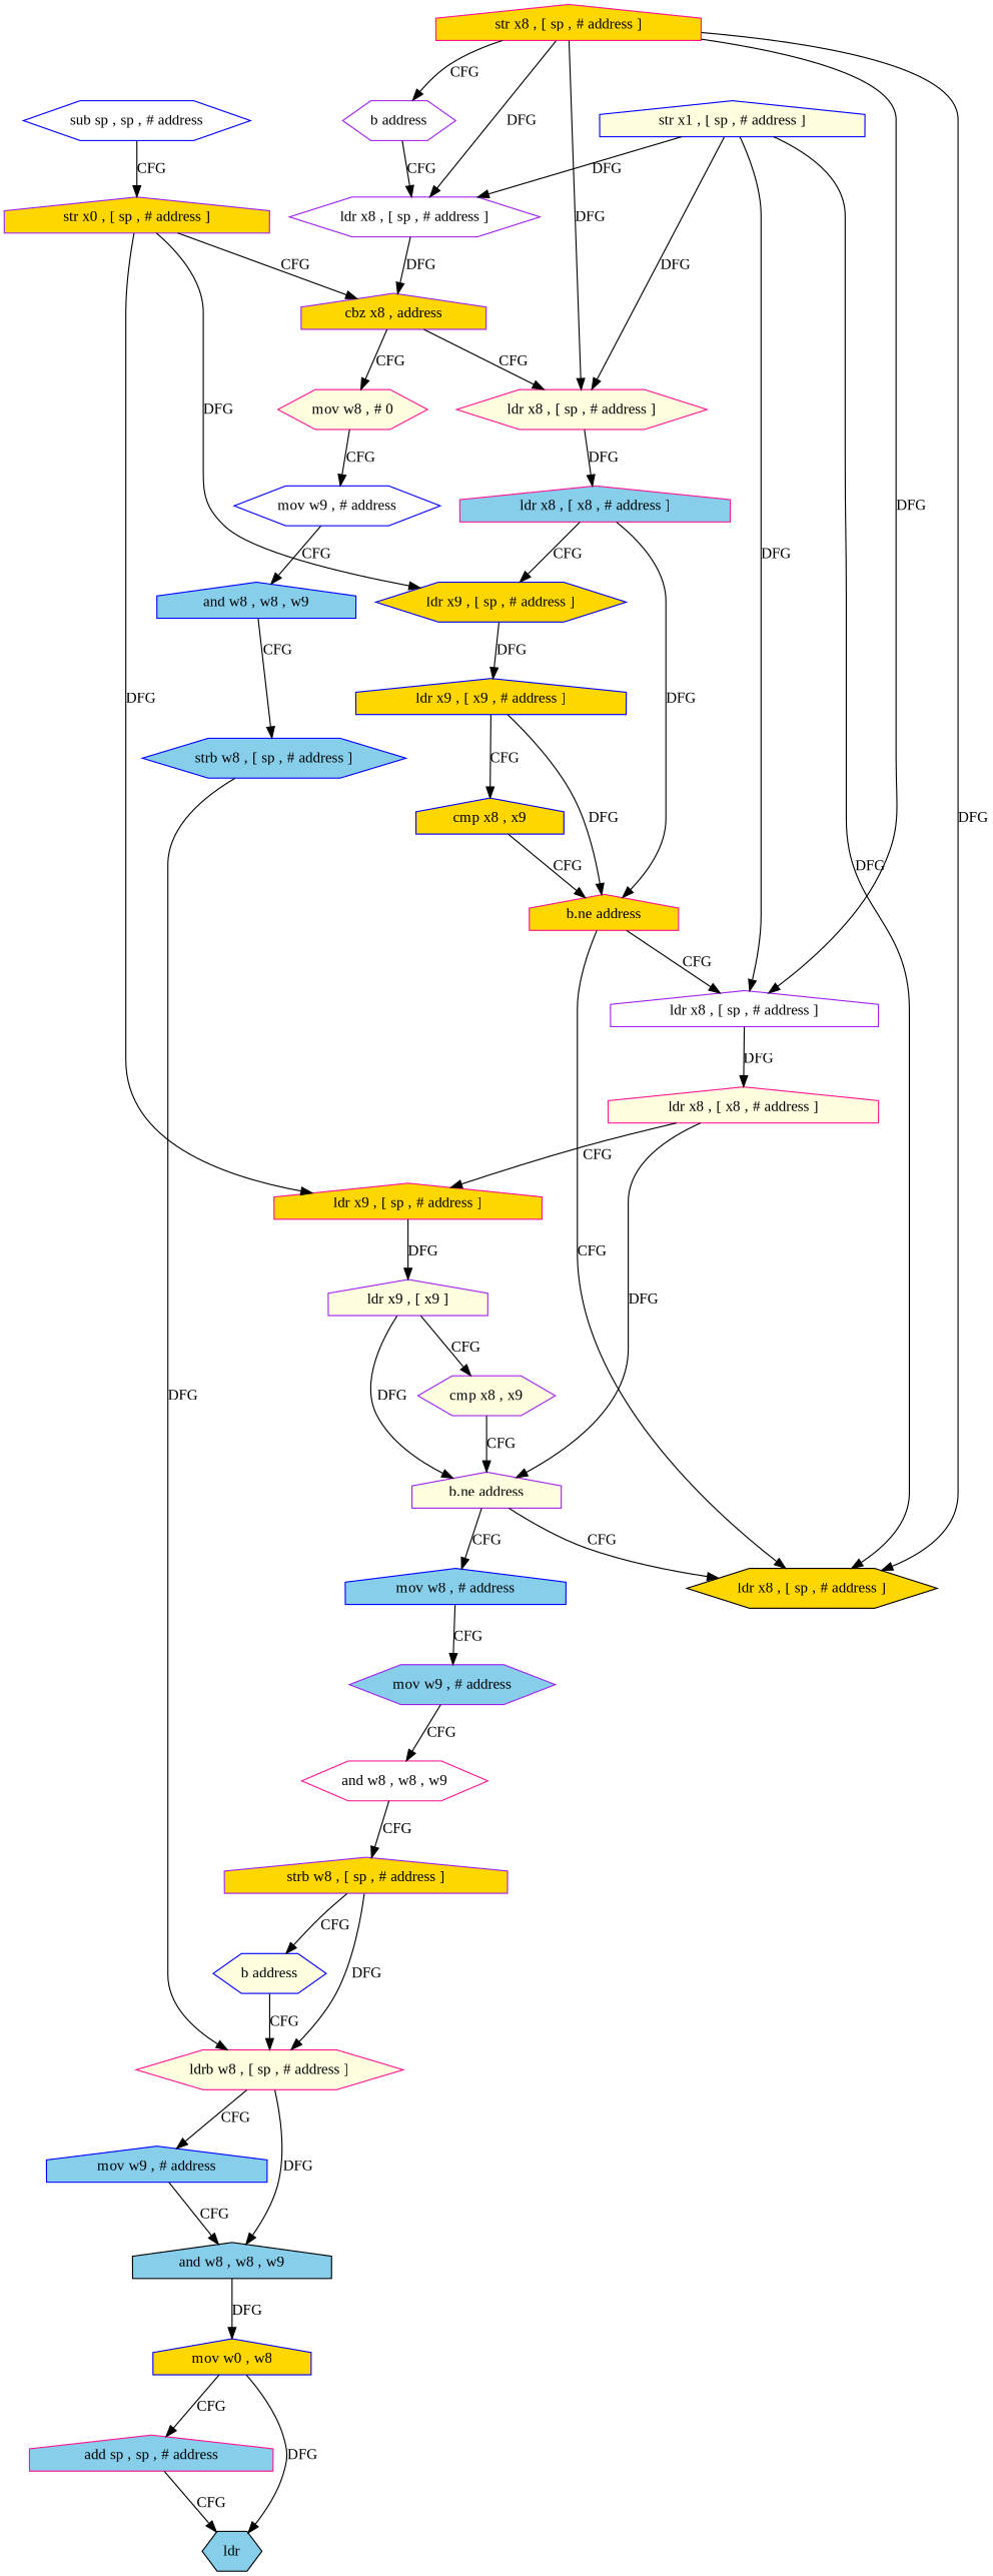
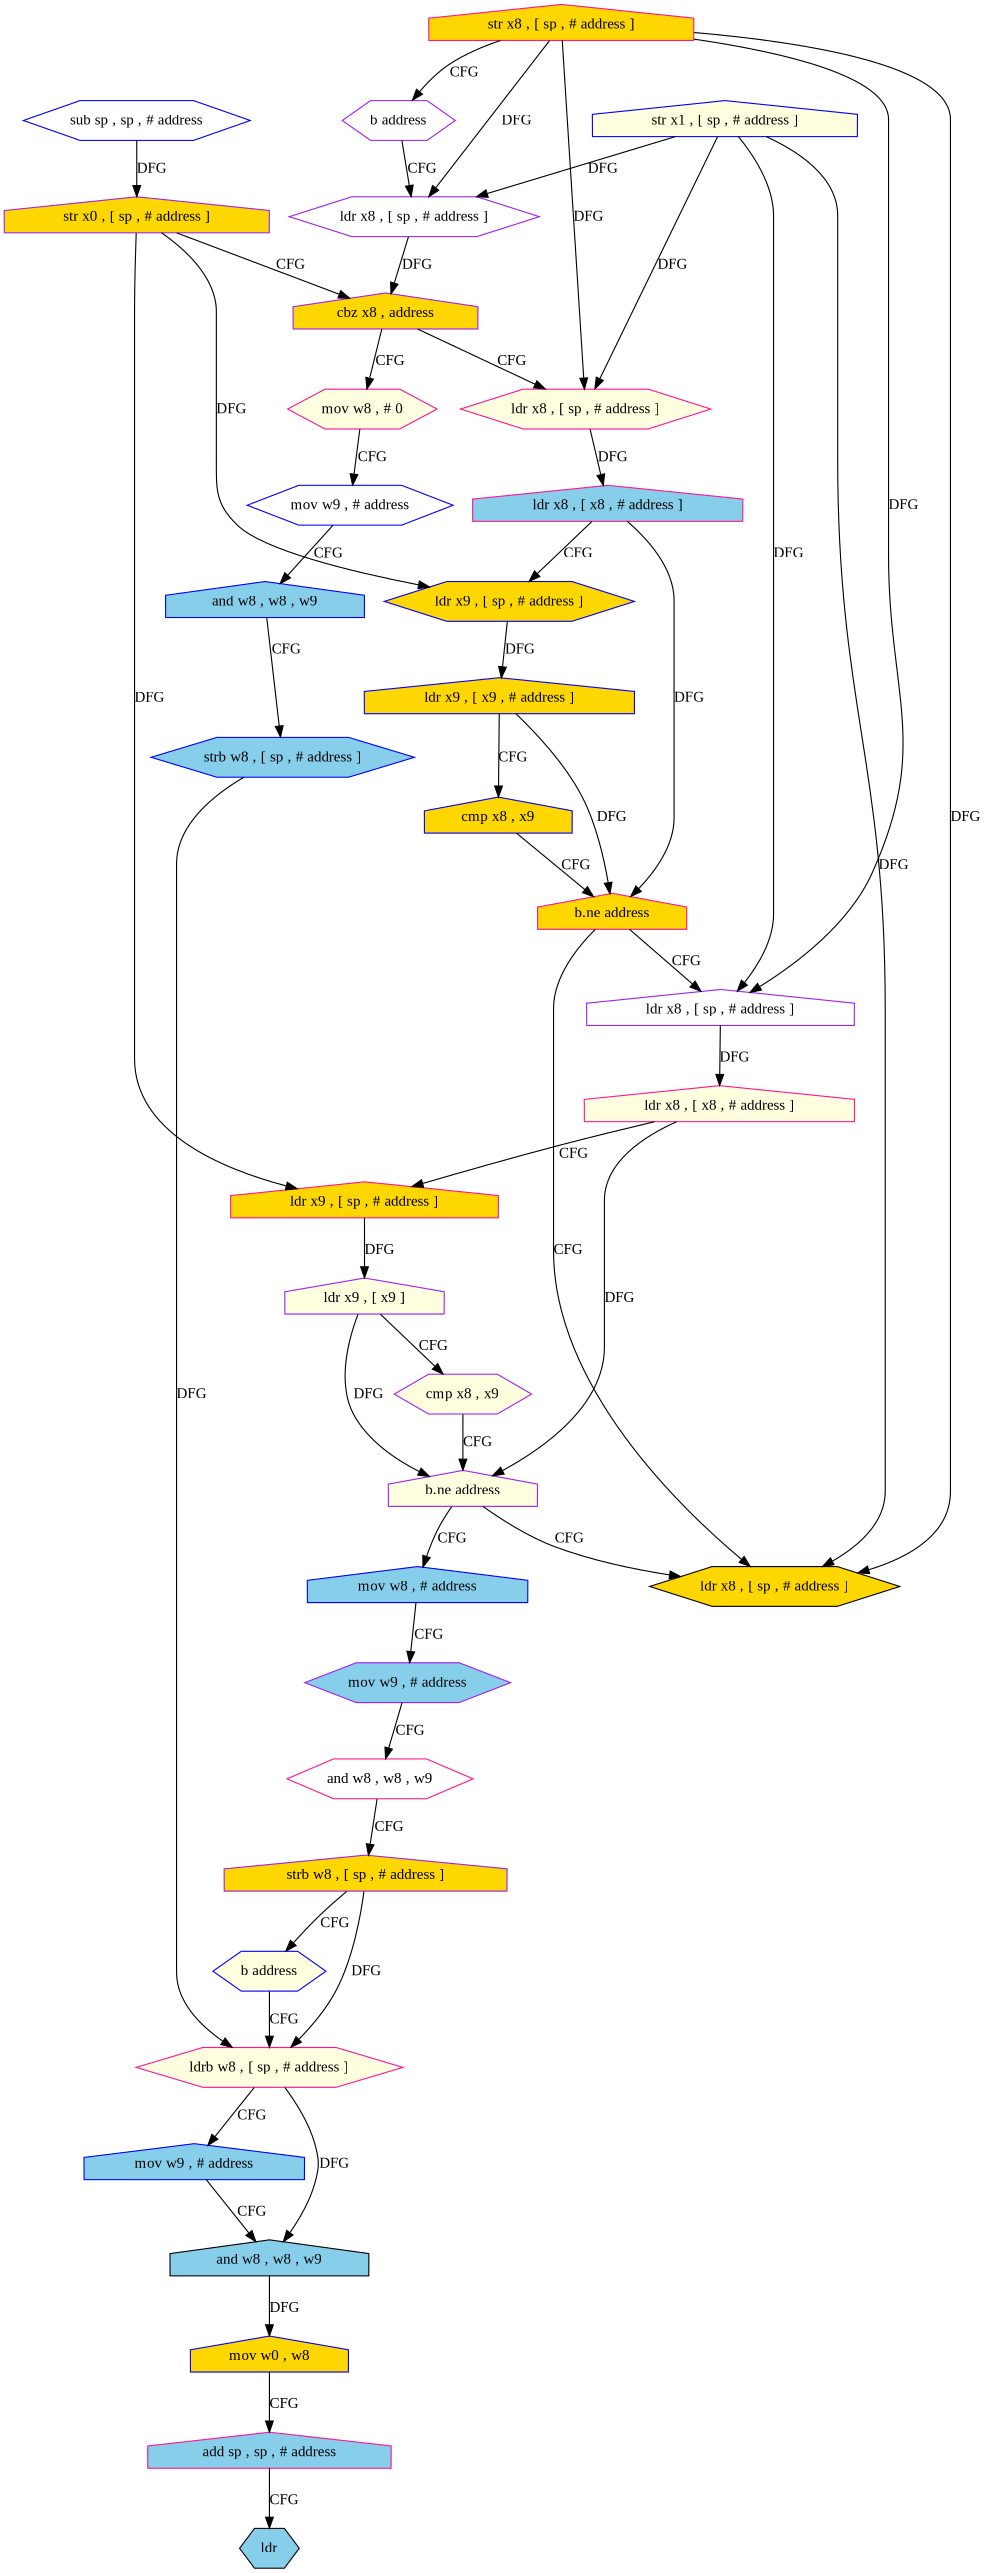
  digraph {
    fontname="Liberation Serif"
    node [color=blue fillcolor=gold fontname="Liberation Serif" shape=house style=filled]
    edge [fontname="Liberation Serif"]
    n1 [fillcolor=white label="sub sp , sp , # address" shape=hexagon]
    n2 [color=purple label="str x0 , [ sp , # address ]"]
    n3 [label="ldr x9 , [ sp , # address ]" shape=hexagon]
    n4 [color=deeppink label="ldr x9 , [ sp , # address ]"]
    n5 [color=purple label="cbz x8 , address"]
    n6 [fillcolor=lightyellow label="str x1 , [ sp , # address ]"]
    n7 [color=purple fillcolor=white label="ldr x8 , [ sp , # address ]" shape=hexagon]
    n8 [color=deeppink fillcolor=lightyellow label="ldr x8 , [ sp , # address ]" shape=hexagon]
    n9 [color=black label="ldr x8 , [ sp , # address ]" shape=hexagon]
    n10 [color=purple fillcolor=white label="ldr x8 , [ sp , # address ]"]
    n11 [label="ldr x9 , [ x9 , # address ]"]
    n12 [color=purple fillcolor=lightyellow label="ldr x9 , [ x9 ]"]
    n13 [color=deeppink fillcolor=skyblue label="ldr x8 , [ x8 , # address ]"]
    n14 [color=deeppink fillcolor=lightyellow label="ldr x8 , [ x8 , # address ]"]
    n15 [color=deeppink fillcolor=lightyellow label="mov w8 , # 0" shape=hexagon]
    n16 [fillcolor=white label="mov w9 , # address" shape=hexagon]
    n17 [fillcolor=skyblue label="and w8 , w8 , w9"]
    n18 [fillcolor=skyblue label="strb w8 , [ sp , # address ]" shape=hexagon]
    n19 [color=deeppink fillcolor=lightyellow label="ldrb w8 , [ sp , # address ]" shape=hexagon]
    n20 [fillcolor=skyblue label="mov w9 , # address"]
    n21 [color=black fillcolor=skyblue label="and w8 , w8 , w9"]
    n22 [label="mov w0 , w8"]
    n23 [color=deeppink label="b.ne address"]
    n24 [label="cmp x8 , x9"]
    n25 [color=purple fillcolor=lightyellow label="b.ne address"]
    n26 [color=deeppink label="str x8 , [ sp , # address ]"]
    n27 [color=purple fillcolor=white label="b address" shape=hexagon]
    n28 [fillcolor=skyblue label="mov w8 , # address"]
    n29 [color=purple fillcolor=lightyellow label="cmp x8 , x9" shape=hexagon]
    n30 [color=purple fillcolor=skyblue label="mov w9 , # address" shape=hexagon]
    n31 [color=deeppink fillcolor=white label="and w8 , w8 , w9" shape=hexagon]
    n32 [color=purple label="strb w8 , [ sp , # address ]"]
    n33 [fillcolor=lightyellow label="b address" shape=hexagon]
    n34 [color=deeppink fillcolor=skyblue label="add sp , sp , # address"]
    n35 [color=black fillcolor=skyblue label=ldr shape=hexagon]
-   n1 -> n2 [label=CFG]
+   n1 -> n2 [label=DFG]
    n2 -> n3 [label=DFG]
    n2 -> n4 [label=DFG]
    n2 -> n5 [label=CFG]
    n3 -> n11 [label=DFG]
    n4 -> n12 [label=DFG]
    n5 -> n8 [label=CFG]
    n5 -> n15 [label=CFG]
    n6 -> n7 [label=DFG]
    n6 -> n8 [label=DFG]
    n6 -> n9 [label=DFG]
    n6 -> n10 [label=DFG]
    n7 -> n5 [label=DFG]
    n8 -> n13 [label=DFG]
    n10 -> n14 [label=DFG]
    n11 -> n23 [label=DFG]
    n11 -> n24 [label=CFG]
    n12 -> n25 [label=DFG]
    n12 -> n29 [label=CFG]
    n13 -> n3 [label=CFG]
    n13 -> n23 [label=DFG]
    n14 -> n4 [label=CFG]
    n14 -> n25 [label=DFG]
    n15 -> n16 [label=CFG]
    n16 -> n17 [label=CFG]
    n17 -> n18 [label=CFG]
    n18 -> n19 [label=DFG]
    n19 -> n20 [label=CFG]
    n19 -> n21 [label=DFG]
    n20 -> n21 [label=CFG]
    n21 -> n22 [label=DFG]
    n22 -> n34 [label=CFG]
-   n22 -> n35 [label=DFG]
    n23 -> n9 [label=CFG]
    n23 -> n10 [label=CFG]
    n24 -> n23 [label=CFG]
    n25 -> n9 [label=CFG]
    n25 -> n28 [label=CFG]
    n26 -> n7 [label=DFG]
    n26 -> n8 [label=DFG]
    n26 -> n9 [label=DFG]
    n26 -> n10 [label=DFG]
    n26 -> n27 [label=CFG]
    n27 -> n7 [label=CFG]
    n28 -> n30 [label=CFG]
    n29 -> n25 [label=CFG]
    n30 -> n31 [label=CFG]
    n31 -> n32 [label=CFG]
    n32 -> n19 [label=DFG]
    n32 -> n33 [label=CFG]
    n33 -> n19 [label=CFG]
    n34 -> n35 [label=CFG]
  }
